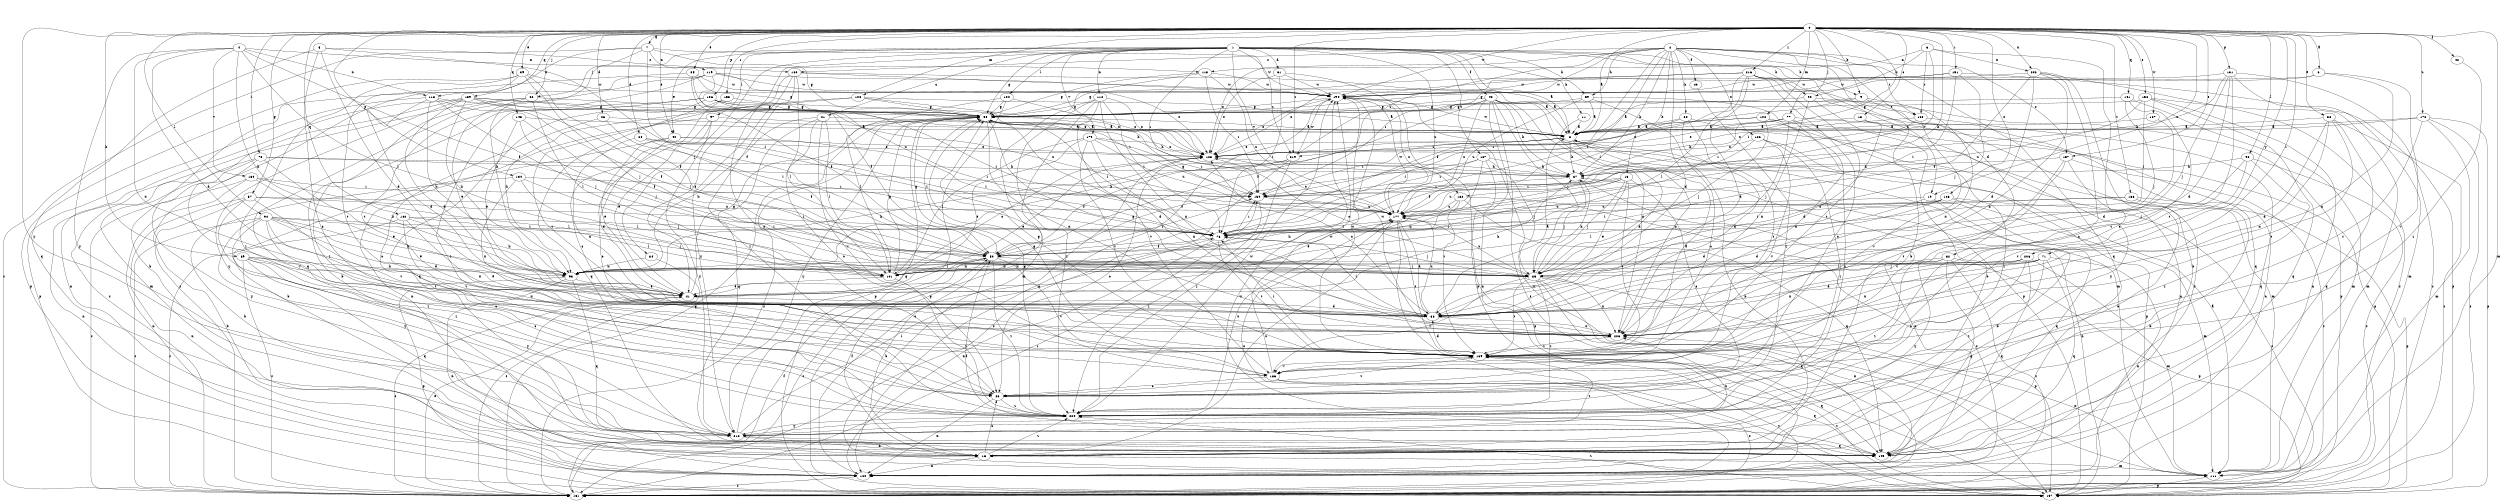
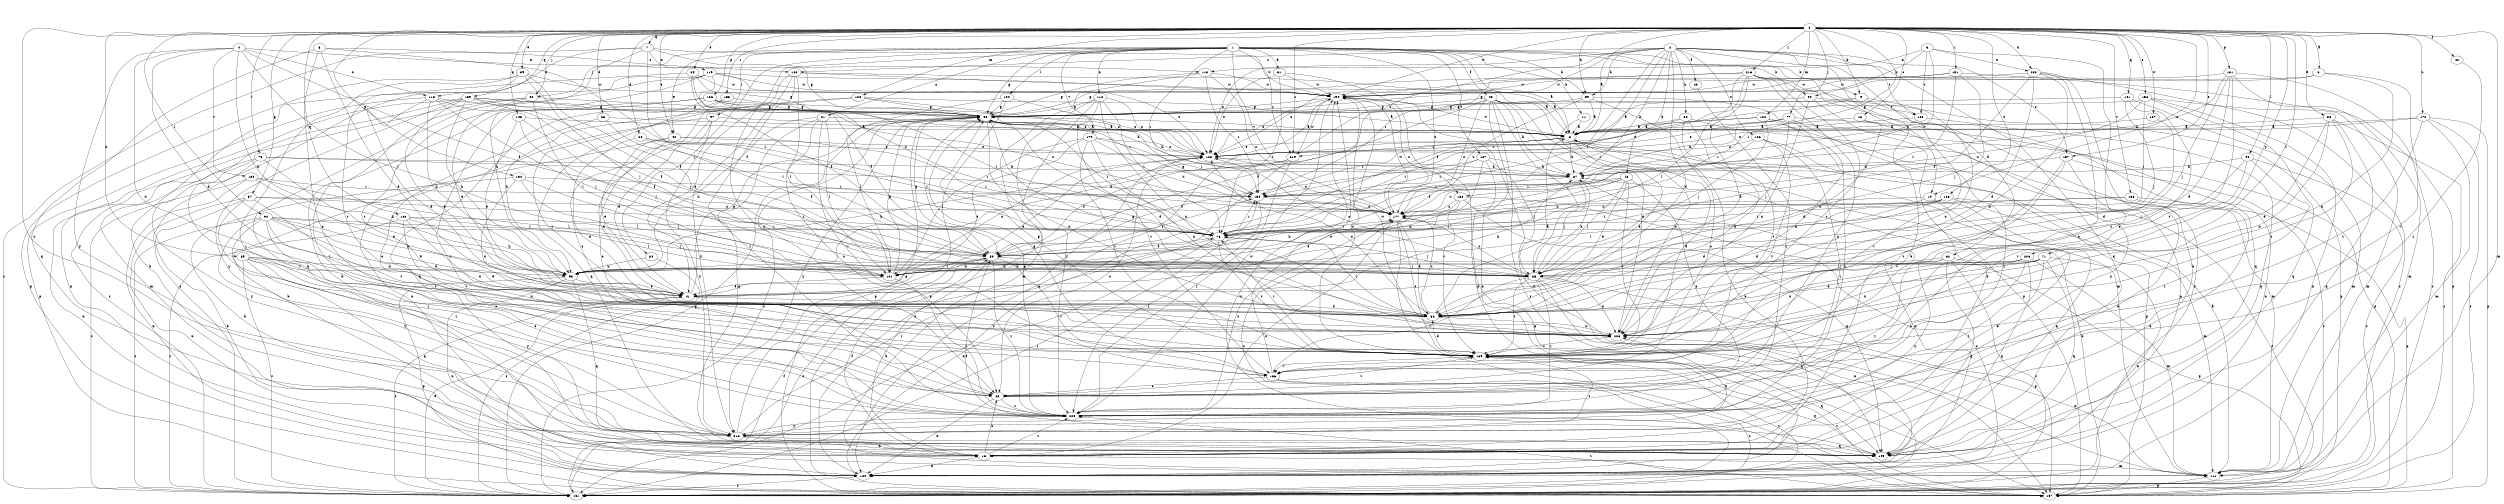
  strict digraph {
    0
    6
    7
    8
    9
    18
    19
    26
    28
    35
    38
    39
    40
    42
    57
    59
    71
    73
    76
    77
    82
    89
    94
    96
    102
    108
    111
    123
    131
    134
    136
    139
    140
    141
    143
    151
    153
    156
    157
    166
    176
    187
    194
    202
    206
    212
    216
    219
    58
    203
    186
    50
    93
    118
    119
    161
    154
    16
    33
    67
    128
    168
    177
    145
    n65 [label=23]
    169
    85
    220
    137
    41
    120
    101
    1
    11
    21
    31
    48
    84
    90
    97
    100
    112
    167
    179
    182
    2
    13
    32
    49
    60
    126
    160
    3
    113
    4
    184
    5
    0 -> 6 [label=a]
    0 -> 7 [label=a]
    0 -> 8 [label=a]
    0 -> 9 [label=b]
    0 -> 18 [label=c]
    0 -> 19 [label=c]
    0 -> 26 [label=d]
    0 -> 28 [label=d]
    0 -> 35 [label=e]
    0 -> 38 [label=e]
    0 -> 39 [label=e]
    0 -> 40 [label=e]
    0 -> 42 [label=f]
    0 -> 57 [label=g]
-   0 -> 177 [label=h]
+   0 -> 59 [label=h]
    0 -> 71 [label=i]
    0 -> 73 [label=i]
    0 -> 76 [label=i]
    0 -> 77 [label=j]
    0 -> 82 [label=j]
    0 -> 89 [label=k]
    0 -> 94 [label=l]
    0 -> 96 [label=l]
    0 -> 102 [label=m]
    0 -> 108 [label=m]
    0 -> 111 [label=m]
    0 -> 123 [label=o]
    0 -> 131 [label=p]
    0 -> 134 [label=p]
    0 -> 136 [label=p]
    0 -> 139 [label=q]
    0 -> 140 [label=q]
    0 -> 141 [label=q]
    0 -> 143 [label=q]
    0 -> 151 [label=r]
    0 -> 153 [label=r]
    0 -> 156 [label=s]
    0 -> 157 [label=s]
    0 -> 166 [label=t]
    0 -> 176 [label=u]
    0 -> 187 [label=w]
    0 -> 194 [label=w]
    0 -> 202 [label=x]
    0 -> 206 [label=y]
    0 -> 212 [label=y]
    0 -> 216 [label=z]
    0 -> 219 [label=z]
    6 -> 194 [label=w]
    6 -> 58 [label=g]
    6 -> 203 [label=x]
    6 -> 186 [label=v]
    7 -> 194 [label=w]
    7 -> 58 [label=g]
    7 -> 50 [label=f]
    7 -> 93 [label=k]
    7 -> 118 [label=n]
    7 -> 119 [label=n]
    7 -> 161 [label=s]
    8 -> 194 [label=w]
    8 -> 219 [label=z]
    8 -> 154 [label=r]
    8 -> 16 [label=b]
    8 -> 33 [label=d]
    8 -> 67 [label=h]
    8 -> 128 [label=o]
    9 -> 8 [label=a]
    9 -> 203 [label=x]
    9 -> 154 [label=r]
    9 -> 168 [label=t]
    18 -> 8 [label=a]
    18 -> 212 [label=y]
    18 -> 33 [label=d]
    19 -> 16 [label=b]
    19 -> 33 [label=d]
    19 -> 177 [label=u]
    19 -> 145 [label=q]
    26 -> 8 [label=a]
    26 -> 76 [label=i]
    26 -> n65 [label=c]
    28 -> 76 [label=i]
    28 -> 203 [label=x]
    28 -> 50 [label=f]
    28 -> 128 [label=o]
    35 -> 194 [label=w]
    35 -> 58 [label=g]
    35 -> 50 [label=f]
    35 -> 16 [label=b]
    35 -> 177 [label=u]
    38 -> 8 [label=a]
    38 -> 203 [label=x]
    38 -> 161 [label=s]
    38 -> 33 [label=d]
    38 -> 145 [label=q]
    38 -> 169 [label=t]
    39 -> 194 [label=w]
    39 -> 50 [label=f]
    39 -> 169 [label=t]
    39 -> 85 [label=j]
    39 -> 220 [label=z]
    39 -> 137 [label=p]
    40 -> 76 [label=i]
    40 -> 16 [label=b]
    40 -> 33 [label=d]
    40 -> 128 [label=o]
    40 -> 41 [label=e]
    42 -> 220 [label=z]
    57 -> 76 [label=i]
    57 -> 16 [label=b]
    57 -> 177 [label=u]
    57 -> 169 [label=t]
    57 -> 220 [label=z]
    57 -> 120 [label=n]
    59 -> 8 [label=a]
    59 -> 212 [label=y]
    59 -> 58 [label=g]
    59 -> 177 [label=u]
    59 -> n65 [label=c]
    71 -> 203 [label=x]
    71 -> 93 [label=k]
    71 -> 33 [label=d]
    71 -> 145 [label=q]
    71 -> 85 [label=j]
    71 -> 220 [label=z]
    71 -> 120 [label=n]
    73 -> 212 [label=y]
    73 -> 186 [label=v]
    73 -> 93 [label=k]
    73 -> 154 [label=r]
    73 -> 67 [label=h]
    73 -> 120 [label=n]
    76 -> 50 [label=f]
    76 -> 154 [label=r]
    76 -> 169 [label=t]
    76 -> 85 [label=j]
    76 -> 120 [label=n]
    77 -> 8 [label=a]
    77 -> 203 [label=x]
    77 -> 67 [label=h]
    77 -> 128 [label=o]
    77 -> 85 [label=j]
    77 -> 220 [label=z]
    77 -> 120 [label=n]
    82 -> 58 [label=g]
    82 -> 161 [label=s]
    82 -> 220 [label=z]
    82 -> 41 [label=e]
    82 -> 101 [label=l]
    89 -> 212 [label=y]
    89 -> 203 [label=x]
    89 -> 93 [label=k]
    89 -> 161 [label=s]
    89 -> 145 [label=q]
    89 -> n65 [label=c]
    89 -> 41 [label=e]
    94 -> 76 [label=i]
    94 -> 212 [label=y]
    94 -> 93 [label=k]
    94 -> 161 [label=s]
    94 -> 33 [label=d]
    94 -> n65 [label=c]
    94 -> 169 [label=t]
    94 -> 85 [label=j]
    94 -> 220 [label=z]
    94 -> 41 [label=e]
    96 -> 161 [label=s]
    96 -> 67 [label=h]
    96 -> 169 [label=t]
    96 -> 85 [label=j]
    96 -> 220 [label=z]
    102 -> 8 [label=a]
    102 -> 128 [label=o]
    102 -> 85 [label=j]
    102 -> 137 [label=p]
    102 -> 120 [label=n]
    108 -> 8 [label=a]
    108 -> 58 [label=g]
    108 -> 93 [label=k]
    108 -> 128 [label=o]
    108 -> 169 [label=t]
    111 -> 8 [label=a]
    111 -> 194 [label=w]
    111 -> 203 [label=x]
    111 -> 137 [label=p]
    123 -> 76 [label=i]
    123 -> 111 [label=m]
    123 -> 161 [label=s]
    123 -> 33 [label=d]
    123 -> 177 [label=u]
    123 -> 101 [label=l]
    131 -> 111 [label=m]
    131 -> 194 [label=w]
    131 -> 161 [label=s]
    131 -> 33 [label=d]
    131 -> 67 [label=h]
    131 -> 169 [label=t]
    131 -> 85 [label=j]
    134 -> 203 [label=x]
    134 -> 154 [label=r]
    134 -> 16 [label=b]
    134 -> 85 [label=j]
    134 -> 101 [label=l]
    136 -> 76 [label=i]
    136 -> 58 [label=g]
    136 -> 16 [label=b]
    136 -> 67 [label=h]
    136 -> 128 [label=o]
    136 -> 145 [label=q]
    136 -> 220 [label=z]
    139 -> 111 [label=m]
    139 -> 212 [label=y]
    139 -> 58 [label=g]
    139 -> 93 [label=k]
    139 -> 154 [label=r]
    139 -> 33 [label=d]
    139 -> 177 [label=u]
    139 -> 85 [label=j]
    139 -> 120 [label=n]
    140 -> 76 [label=i]
    140 -> 203 [label=x]
    140 -> 93 [label=k]
    140 -> 161 [label=s]
    140 -> 169 [label=t]
    140 -> 101 [label=l]
    141 -> 111 [label=m]
    141 -> 58 [label=g]
    141 -> 169 [label=t]
    141 -> 85 [label=j]
    143 -> 8 [label=a]
    143 -> 50 [label=f]
    143 -> 85 [label=j]
    143 -> 41 [label=e]
    151 -> 76 [label=i]
    151 -> 194 [label=w]
    151 -> 58 [label=g]
    151 -> 85 [label=j]
    151 -> 137 [label=p]
    153 -> 58 [label=g]
    153 -> 145 [label=q]
    153 -> n65 [label=c]
    156 -> 76 [label=i]
    156 -> 111 [label=m]
    156 -> 58 [label=g]
    156 -> 177 [label=u]
    156 -> 145 [label=q]
    156 -> 120 [label=n]
    157 -> 186 [label=v]
    157 -> 161 [label=s]
    157 -> 16 [label=b]
    157 -> 67 [label=h]
    157 -> 169 [label=t]
    166 -> 76 [label=i]
    166 -> 16 [label=b]
    166 -> 177 [label=u]
    166 -> 137 [label=p]
    176 -> 8 [label=a]
    176 -> 111 [label=m]
    176 -> 161 [label=s]
    176 -> 128 [label=o]
    176 -> 169 [label=t]
    176 -> 137 [label=p]
    187 -> 8 [label=a]
    187 -> 33 [label=d]
    194 -> 58 [label=g]
    194 -> 128 [label=o]
    194 -> 177 [label=u]
    194 -> 120 [label=n]
    202 -> 194 [label=w]
    202 -> 203 [label=x]
    202 -> 50 [label=f]
    202 -> 161 [label=s]
    202 -> 16 [label=b]
    202 -> 33 [label=d]
    202 -> n65 [label=c]
    206 -> 111 [label=m]
    206 -> 203 [label=x]
    206 -> 93 [label=k]
    206 -> 145 [label=q]
    206 -> n65 [label=c]
    206 -> 101 [label=l]
    212 -> 76 [label=i]
    212 -> 58 [label=g]
    212 -> 203 [label=x]
    212 -> 16 [label=b]
    212 -> 145 [label=q]
    212 -> 169 [label=t]
    216 -> 76 [label=i]
    216 -> 194 [label=w]
    216 -> 161 [label=s]
    216 -> 33 [label=d]
    216 -> 128 [label=o]
    216 -> 145 [label=q]
    216 -> n65 [label=c]
    216 -> 169 [label=t]
    216 -> 101 [label=l]
    219 -> 194 [label=w]
    219 -> 50 [label=f]
    219 -> 93 [label=k]
    219 -> 161 [label=s]
    219 -> 220 [label=z]
    58 -> 8 [label=a]
    58 -> 76 [label=i]
    58 -> 212 [label=y]
    58 -> 203 [label=x]
    58 -> 161 [label=s]
    58 -> 33 [label=d]
    58 -> 67 [label=h]
    203 -> 194 [label=w]
    203 -> 169 [label=t]
    186 -> 194 [label=w]
    186 -> 58 [label=g]
    186 -> 161 [label=s]
    186 -> 145 [label=q]
    186 -> n65 [label=c]
    50 -> 58 [label=g]
    50 -> 186 [label=v]
    50 -> 161 [label=s]
    50 -> 154 [label=r]
    50 -> 16 [label=b]
    50 -> 85 [label=j]
    50 -> 220 [label=z]
    50 -> 101 [label=l]
    93 -> 145 [label=q]
    93 -> 137 [label=p]
    93 -> 41 [label=e]
    93 -> 120 [label=n]
    118 -> 58 [label=g]
    118 -> 50 [label=f]
    118 -> 93 [label=k]
    118 -> 33 [label=d]
    118 -> 85 [label=j]
    118 -> 137 [label=p]
    119 -> 8 [label=a]
    119 -> 194 [label=w]
    119 -> 50 [label=f]
    119 -> 161 [label=s]
    119 -> 128 [label=o]
    119 -> 145 [label=q]
    119 -> 169 [label=t]
    161 -> 58 [label=g]
    161 -> 50 [label=f]
    161 -> 154 [label=r]
    161 -> 169 [label=t]
    161 -> 41 [label=e]
    154 -> 177 [label=u]
    154 -> 220 [label=z]
    16 -> 111 [label=m]
    16 -> 50 [label=f]
    16 -> 177 [label=u]
    16 -> n65 [label=c]
    16 -> 220 [label=z]
    16 -> 120 [label=n]
    33 -> 8 [label=a]
    33 -> 76 [label=i]
    33 -> 58 [label=g]
    33 -> 203 [label=x]
    33 -> 128 [label=o]
    33 -> 177 [label=u]
    67 -> 154 [label=r]
    67 -> 85 [label=j]
    67 -> 120 [label=n]
    128 -> 67 [label=h]
    128 -> n65 [label=c]
    128 -> 41 [label=e]
    168 -> 8 [label=a]
    168 -> 186 [label=v]
    168 -> 154 [label=r]
    168 -> 145 [label=q]
    177 -> 76 [label=i]
    177 -> 194 [label=w]
    177 -> 58 [label=g]
    177 -> 33 [label=d]
    177 -> 128 [label=o]
    177 -> 169 [label=t]
    177 -> 137 [label=p]
    145 -> 50 [label=f]
    n65 -> 169 [label=t]
    n65 -> 220 [label=z]
    n65 -> 120 [label=n]
    169 -> 8 [label=a]
    169 -> 76 [label=i]
    169 -> 194 [label=w]
    169 -> 58 [label=g]
    169 -> 186 [label=v]
    169 -> 33 [label=d]
    169 -> 145 [label=q]
    85 -> 203 [label=x]
    85 -> 186 [label=v]
    85 -> 67 [label=h]
    85 -> 128 [label=o]
    85 -> 177 [label=u]
    85 -> 145 [label=q]
    85 -> 169 [label=t]
    85 -> 220 [label=z]
    85 -> 137 [label=p]
    85 -> 120 [label=n]
    220 -> 194 [label=w]
    220 -> 212 [label=y]
    220 -> 58 [label=g]
    220 -> 177 [label=u]
    137 -> 194 [label=w]
    137 -> 67 [label=h]
    137 -> 169 [label=t]
    137 -> 220 [label=z]
    41 -> 58 [label=g]
    41 -> 161 [label=s]
    41 -> 33 [label=d]
    41 -> 67 [label=h]
    120 -> 161 [label=s]
    120 -> 128 [label=o]
    120 -> 177 [label=u]
    101 -> 58 [label=g]
    101 -> 128 [label=o]
    101 -> 220 [label=z]
    101 -> 41 [label=e]
    1 -> 8 [label=a]
    1 -> 9 [label=b]
    1 -> 19 [label=c]
    1 -> 40 [label=e]
    1 -> 59 [label=h]
    1 -> 82 [label=j]
    1 -> 219 [label=z]
    1 -> 58 [label=g]
    1 -> 154 [label=r]
    1 -> 177 [label=u]
    1 -> n65 [label=c]
    1 -> 11 [label=b]
    1 -> 21 [label=c]
    1 -> 31 [label=d]
    1 -> 48 [label=f]
    1 -> 84 [label=j]
    1 -> 90 [label=k]
    1 -> 97 [label=l]
    1 -> 100 [label=l]
    1 -> 112 [label=n]
    1 -> 167 [label=t]
    1 -> 179 [label=v]
    1 -> 182 [label=v]
    11 -> 8 [label=a]
    11 -> 203 [label=x]
    21 -> 8 [label=a]
    21 -> 186 [label=v]
    21 -> 93 [label=k]
    21 -> 145 [label=q]
    21 -> n65 [label=c]
    21 -> 101 [label=l]
    31 -> 76 [label=i]
    31 -> 194 [label=w]
    31 -> 128 [label=o]
    31 -> 137 [label=p]
    48 -> 111 [label=m]
    48 -> 58 [label=g]
    48 -> 203 [label=x]
    48 -> 50 [label=f]
    48 -> 93 [label=k]
    48 -> 161 [label=s]
    48 -> 67 [label=h]
    48 -> 177 [label=u]
    48 -> 85 [label=j]
    48 -> 137 [label=p]
    48 -> 120 [label=n]
    84 -> 93 [label=k]
    84 -> 161 [label=s]
    90 -> 58 [label=g]
    90 -> 203 [label=x]
    90 -> 16 [label=b]
    90 -> 137 [label=p]
    97 -> 8 [label=a]
    97 -> 212 [label=y]
    97 -> n65 [label=c]
    97 -> 41 [label=e]
    97 -> 120 [label=n]
    100 -> 58 [label=g]
    100 -> 128 [label=o]
    100 -> 137 [label=p]
    100 -> 101 [label=l]
    112 -> 76 [label=i]
    112 -> 58 [label=g]
    112 -> 203 [label=x]
    112 -> 186 [label=v]
    112 -> 128 [label=o]
    112 -> 220 [label=z]
    112 -> 137 [label=p]
    167 -> 50 [label=f]
    167 -> 154 [label=r]
    167 -> 67 [label=h]
    167 -> 169 [label=t]
    167 -> 85 [label=j]
    167 -> 137 [label=p]
    179 -> 203 [label=x]
    179 -> 154 [label=r]
    179 -> 128 [label=o]
    179 -> 177 [label=u]
    179 -> 169 [label=t]
    179 -> 41 [label=e]
    179 -> 101 [label=l]
    182 -> 93 [label=k]
    182 -> 161 [label=s]
    182 -> 177 [label=u]
    182 -> 145 [label=q]
    182 -> 41 [label=e]
    2 -> 59 [label=h]
    2 -> 76 [label=i]
    2 -> 157 [label=s]
    2 -> 219 [label=z]
    2 -> 50 [label=f]
    2 -> 154 [label=r]
    2 -> 16 [label=b]
    2 -> 33 [label=d]
    2 -> 67 [label=h]
    2 -> 128 [label=o]
    2 -> 168 [label=t]
    2 -> 145 [label=q]
    2 -> 13 [label=b]
    2 -> 32 [label=d]
    2 -> 49 [label=f]
    2 -> 60 [label=h]
    2 -> 126 [label=o]
    2 -> 160 [label=s]
    13 -> 93 [label=k]
    13 -> 154 [label=r]
    13 -> 177 [label=u]
    13 -> n65 [label=c]
    13 -> 169 [label=t]
    13 -> 85 [label=j]
    13 -> 41 [label=e]
    13 -> 101 [label=l]
    32 -> 212 [label=y]
    32 -> 93 [label=k]
    32 -> 161 [label=s]
    32 -> 145 [label=q]
    32 -> 220 [label=z]
    32 -> 137 [label=p]
    49 -> 220 [label=z]
    60 -> 8 [label=a]
    60 -> 76 [label=i]
    60 -> 111 [label=m]
    60 -> 203 [label=x]
    60 -> 169 [label=t]
    126 -> 186 [label=v]
    126 -> 50 [label=f]
    126 -> 128 [label=o]
    126 -> 220 [label=z]
    126 -> 137 [label=p]
    160 -> 8 [label=a]
    160 -> 194 [label=w]
    160 -> 212 [label=y]
    160 -> 220 [label=z]
    160 -> 41 [label=e]
    160 -> 101 [label=l]
    3 -> 202 [label=x]
    3 -> 168 [label=t]
    3 -> n65 [label=c]
    3 -> 90 [label=k]
    3 -> 182 [label=v]
    3 -> 113 [label=n]
    113 -> 111 [label=m]
    113 -> 194 [label=w]
    113 -> 58 [label=g]
    113 -> 154 [label=r]
    113 -> 177 [label=u]
    4 -> 212 [label=y]
    4 -> 203 [label=x]
    4 -> 50 [label=f]
    4 -> 93 [label=k]
    4 -> 118 [label=n]
    4 -> 33 [label=d]
    4 -> 101 [label=l]
    4 -> 113 [label=n]
    4 -> 184 [label=v]
    184 -> 161 [label=s]
    184 -> 154 [label=r]
    184 -> 41 [label=e]
    184 -> 120 [label=n]
    184 -> 101 [label=l]
    5 -> 76 [label=i]
    5 -> 33 [label=d]
    5 -> 145 [label=q]
    5 -> n65 [label=c]
    5 -> 160 [label=s]
  }
